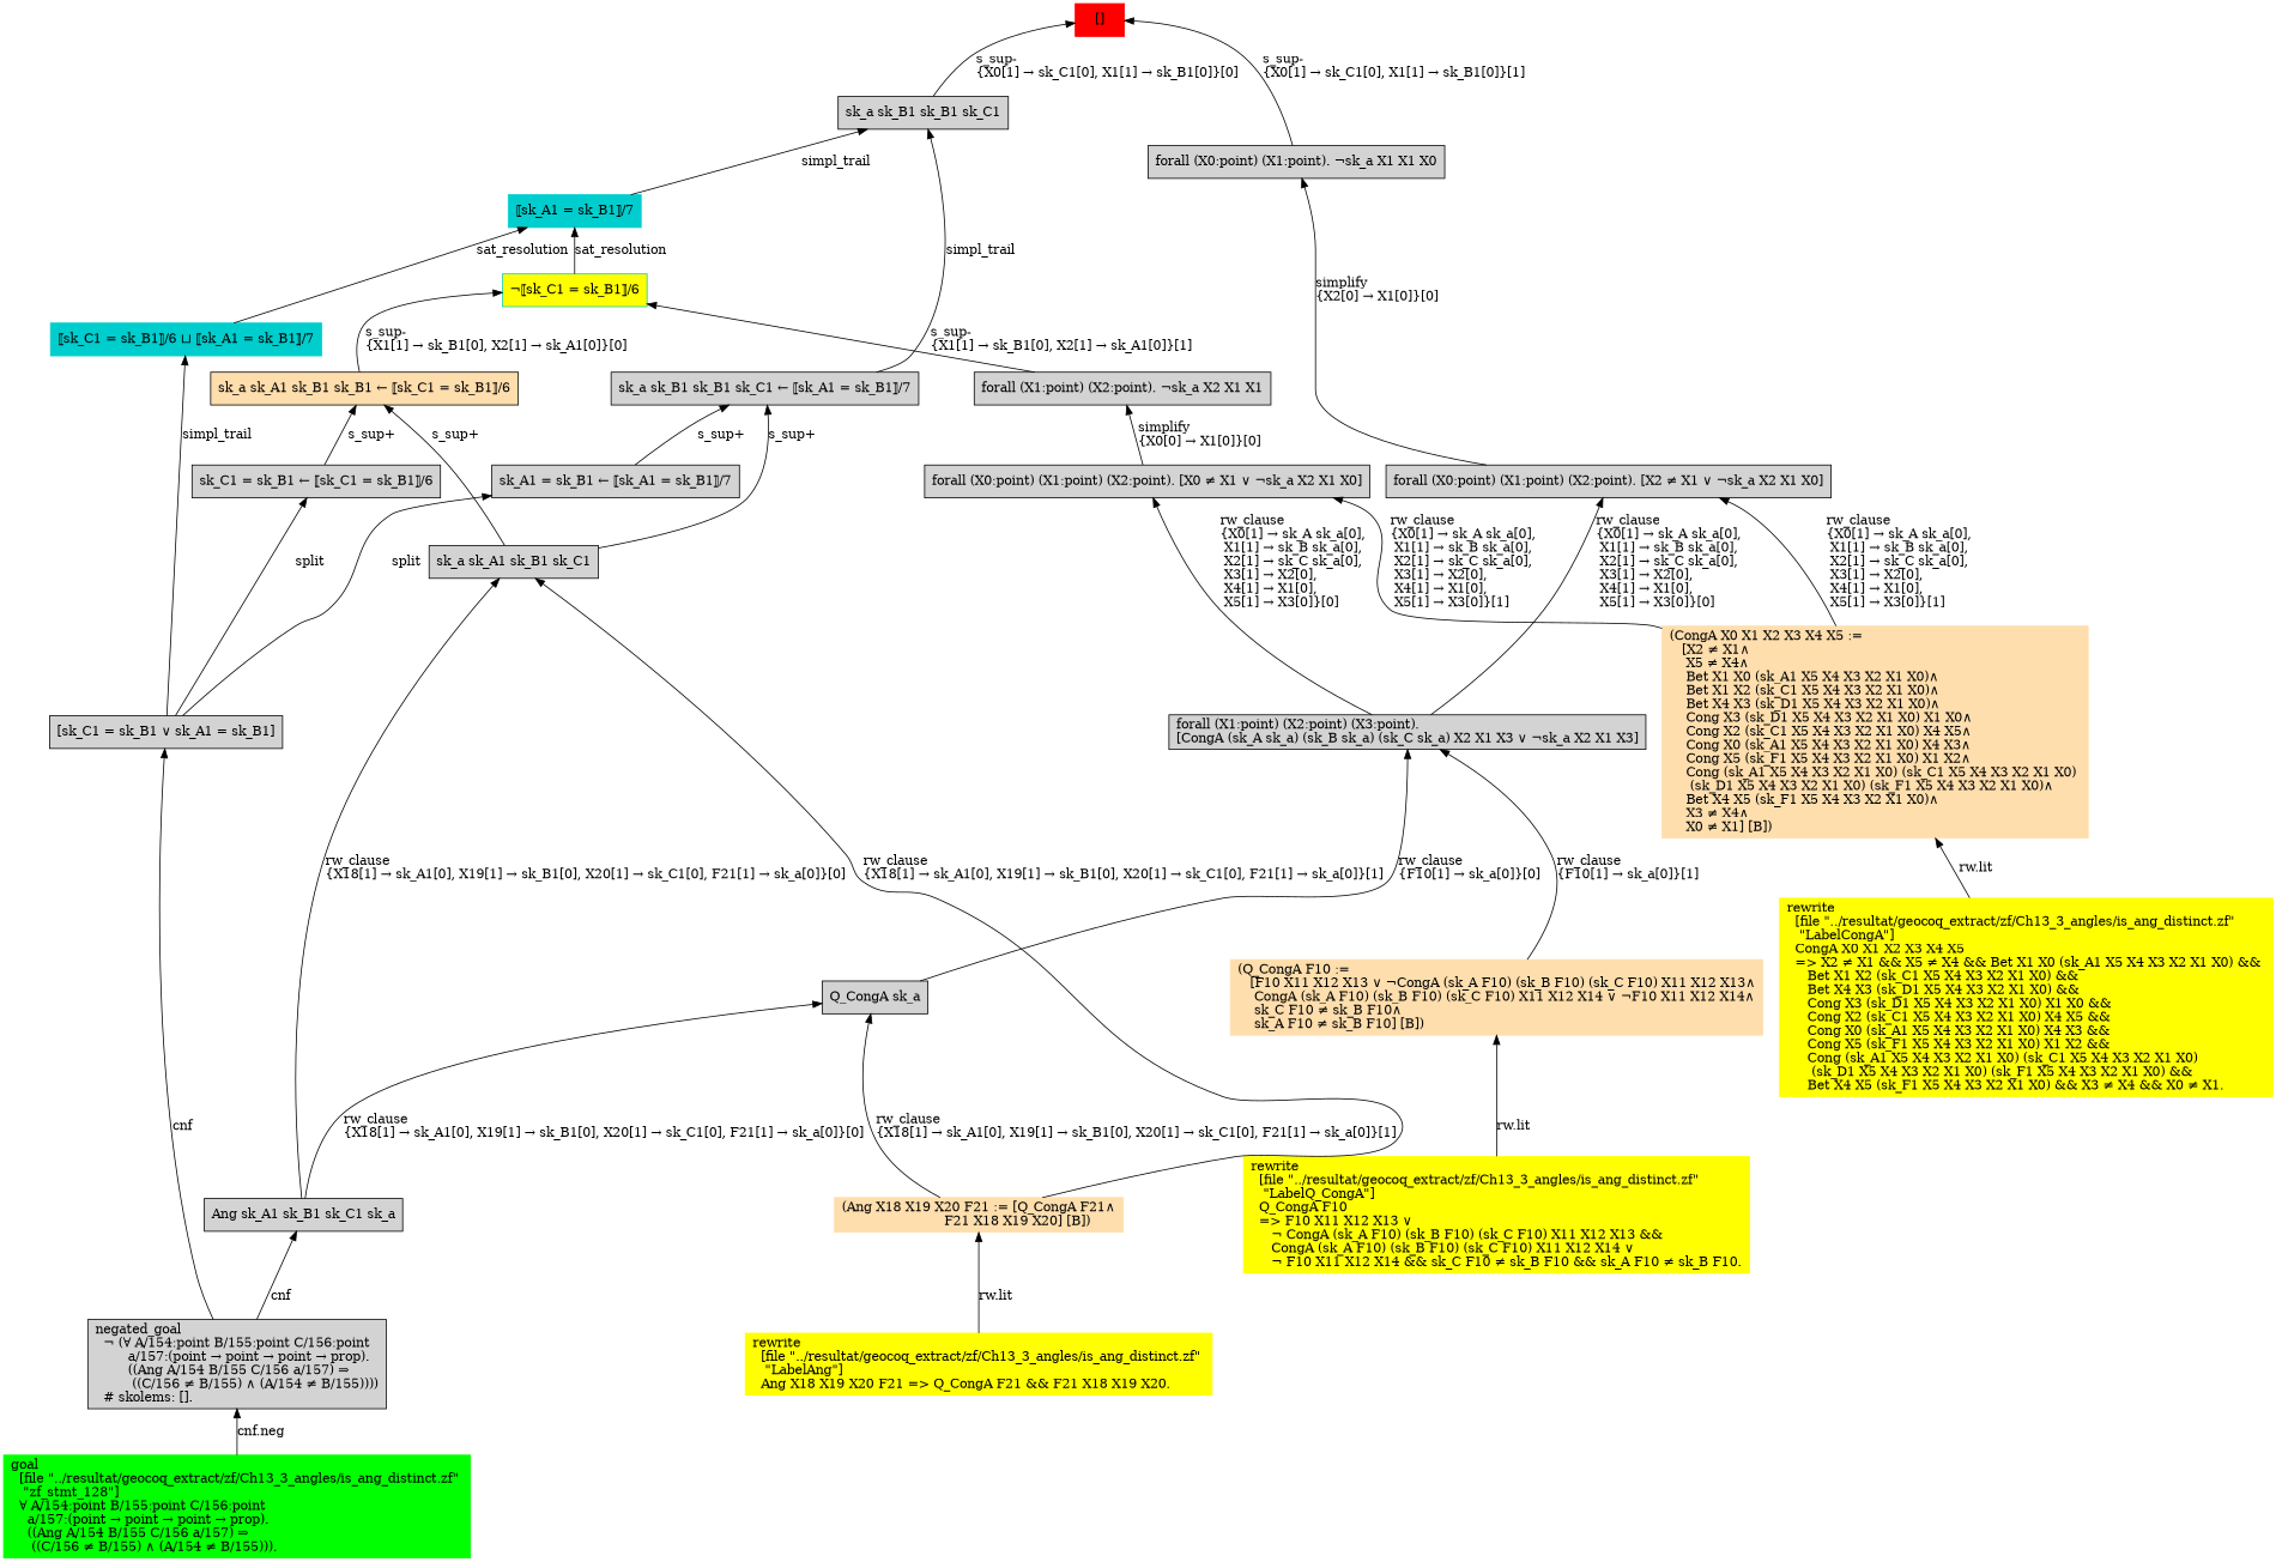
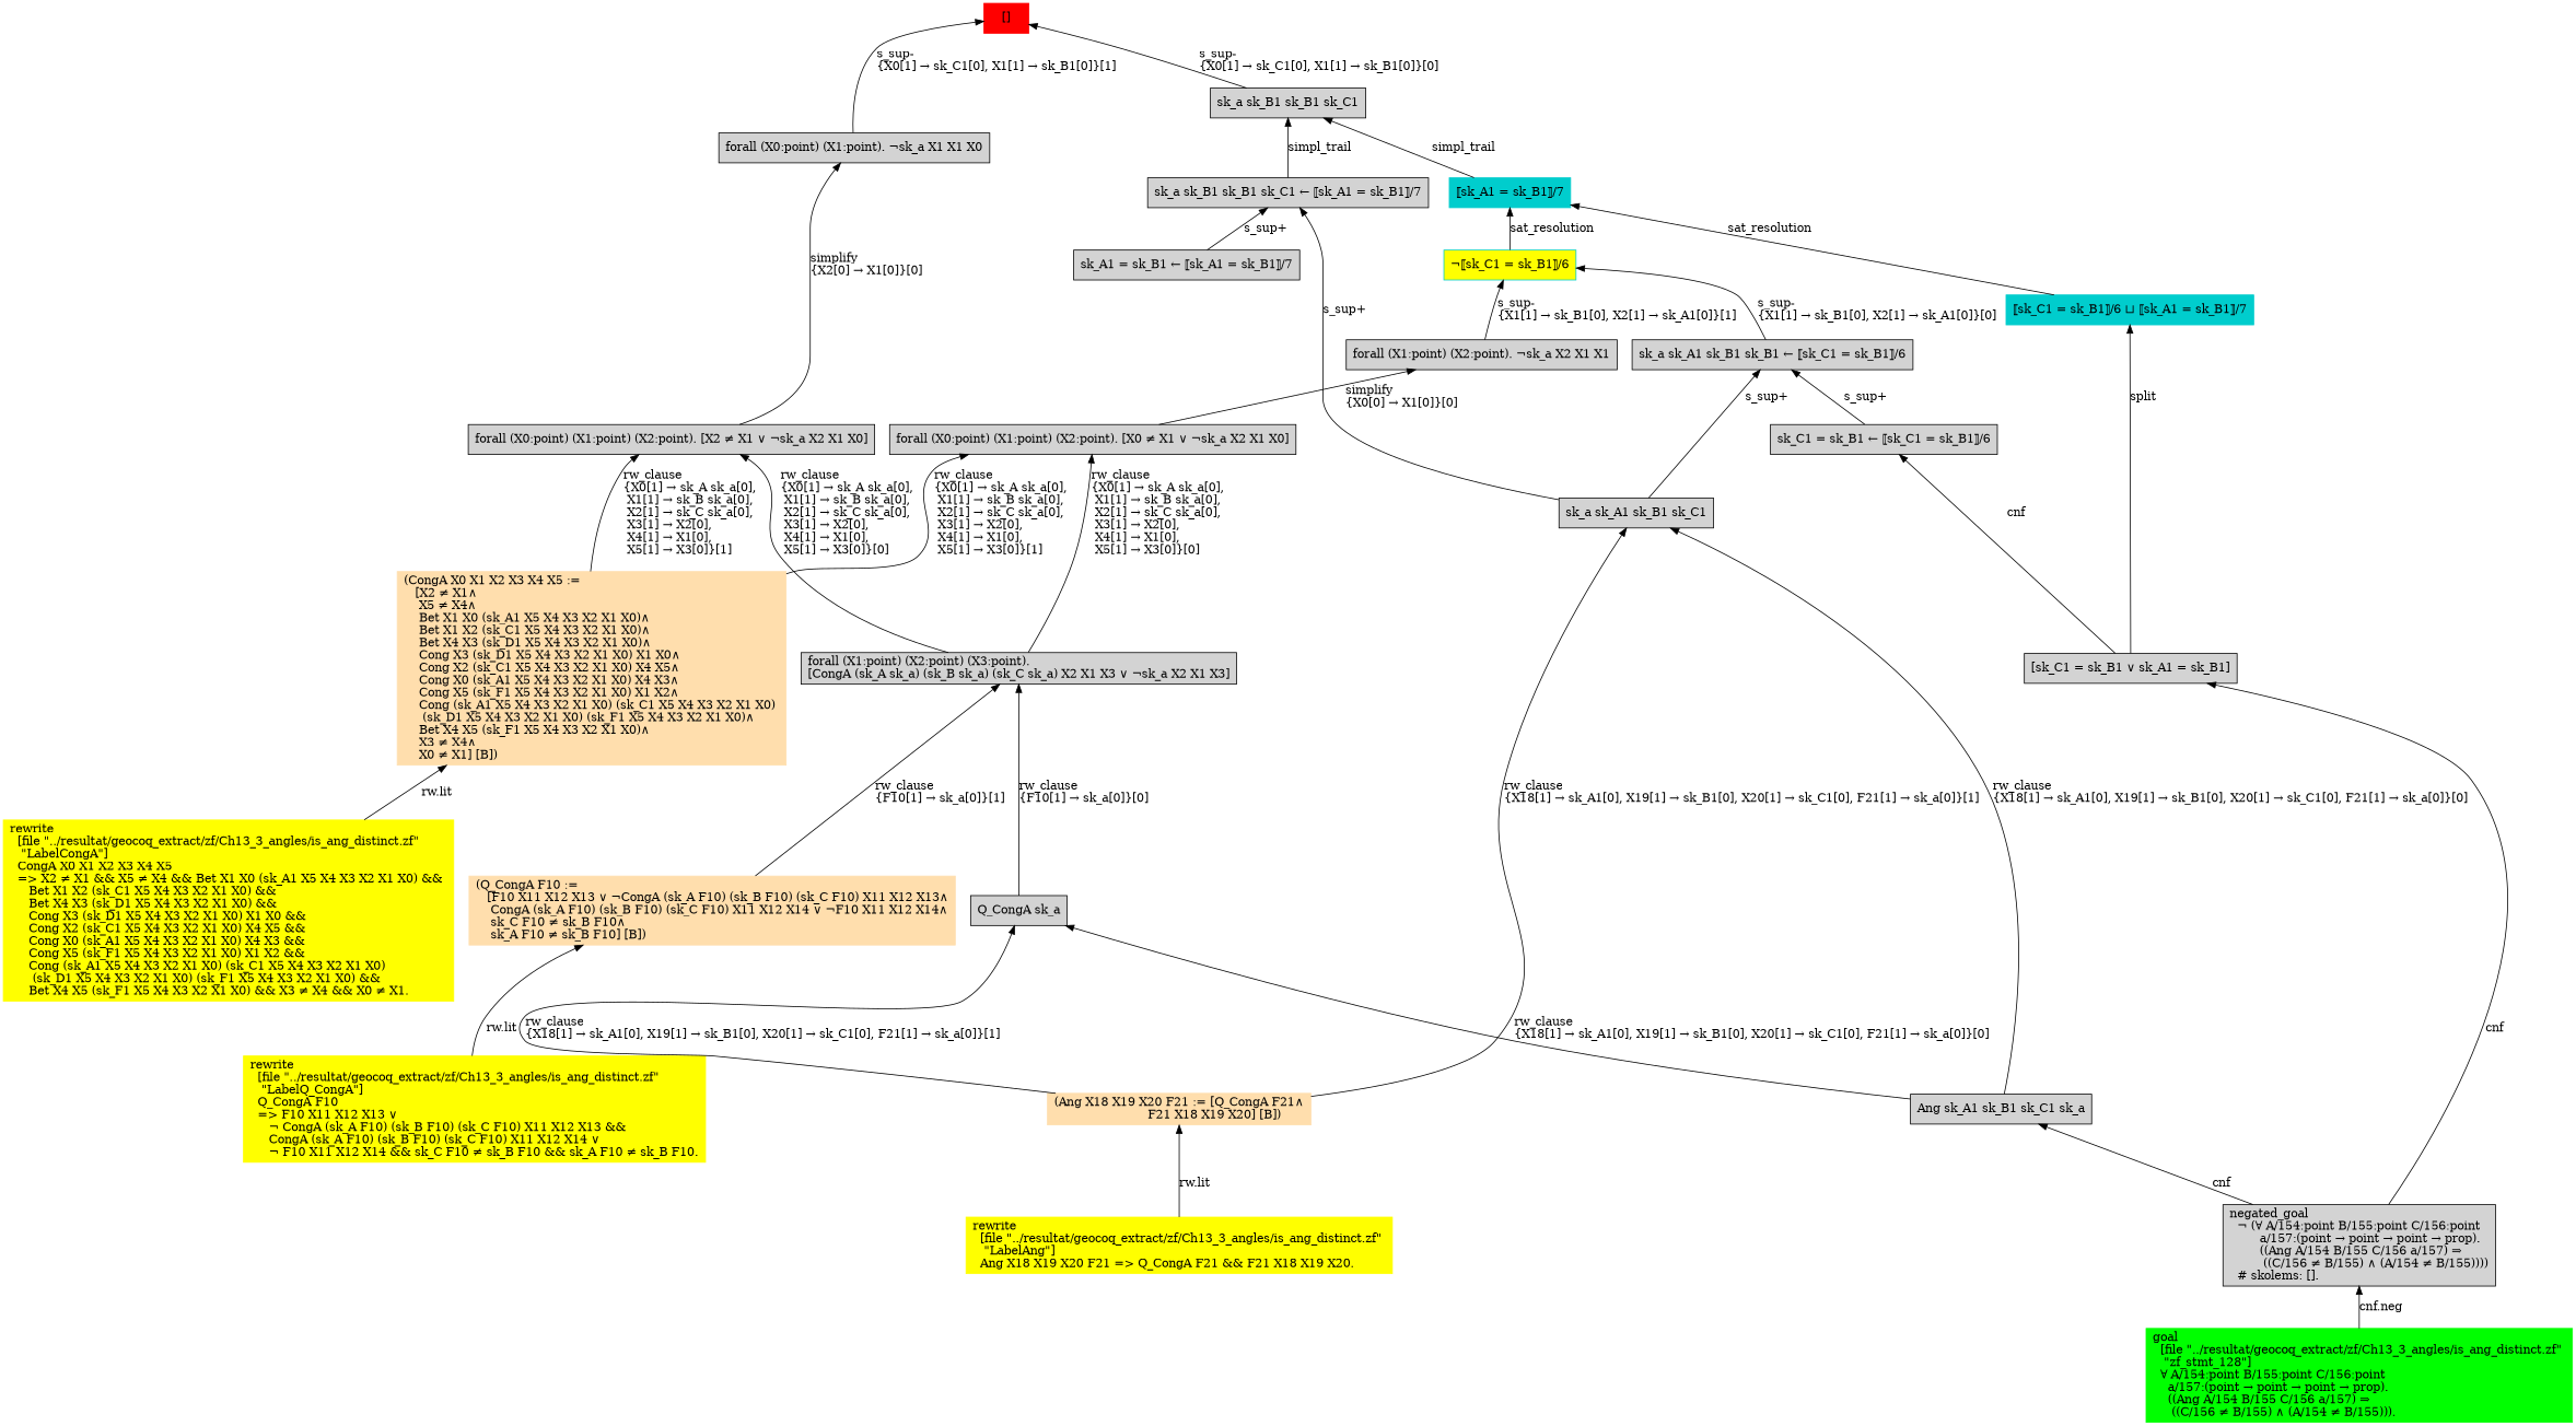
  digraph {
    node [shape=box style=filled]
    edge [dir=back]
    n1 [color=red label="[]"]
    n2 [label="forall (X0:point) (X1:point). ¬sk_a X1 X1 X0\l"]
    n3 [label="sk_a sk_B1 sk_B1 sk_C1\l"]
    n4 [label="forall (X0:point) (X1:point) (X2:point). [X2 ≠ X1 ∨ ¬sk_a X2 X1 X0]\l"]
    n5 [color=cyan3 label="⟦sk_A1 = sk_B1⟧/7\l"]
    n6 [label="sk_a sk_B1 sk_B1 sk_C1 ← ⟦sk_A1 = sk_B1⟧/7\l"]
    n7 [color=navajowhite label="(CongA X0 X1 X2 X3 X4 X5 :=\l   [X2 ≠ X1∧\l    X5 ≠ X4∧\l    Bet X1 X0 (sk_A1 X5 X4 X3 X2 X1 X0)∧\l    Bet X1 X2 (sk_C1 X5 X4 X3 X2 X1 X0)∧\l    Bet X4 X3 (sk_D1 X5 X4 X3 X2 X1 X0)∧\l    Cong X3 (sk_D1 X5 X4 X3 X2 X1 X0) X1 X0∧\l    Cong X2 (sk_C1 X5 X4 X3 X2 X1 X0) X4 X5∧\l    Cong X0 (sk_A1 X5 X4 X3 X2 X1 X0) X4 X3∧\l    Cong X5 (sk_F1 X5 X4 X3 X2 X1 X0) X1 X2∧\l    Cong (sk_A1 X5 X4 X3 X2 X1 X0) (sk_C1 X5 X4 X3 X2 X1 X0) \l     (sk_D1 X5 X4 X3 X2 X1 X0) (sk_F1 X5 X4 X3 X2 X1 X0)∧\l    Bet X4 X5 (sk_F1 X5 X4 X3 X2 X1 X0)∧\l    X3 ≠ X4∧\l    X0 ≠ X1] [B])\l"]
    n8 [label="forall (X1:point) (X2:point) (X3:point).\l[CongA (sk_A sk_a) (sk_B sk_a) (sk_C sk_a) X2 X1 X3 ∨ ¬sk_a X2 X1 X3]\l"]
    n9 [color=yellow label="rewrite\l  [file \"../resultat/geocoq_extract/zf/Ch13_3_angles/is_ang_distinct.zf\" \l   \"LabelCongA\"]\l  CongA X0 X1 X2 X3 X4 X5\l  =\> X2 ≠ X1 && X5 ≠ X4 && Bet X1 X0 (sk_A1 X5 X4 X3 X2 X1 X0) && \l     Bet X1 X2 (sk_C1 X5 X4 X3 X2 X1 X0) && \l     Bet X4 X3 (sk_D1 X5 X4 X3 X2 X1 X0) && \l     Cong X3 (sk_D1 X5 X4 X3 X2 X1 X0) X1 X0 && \l     Cong X2 (sk_C1 X5 X4 X3 X2 X1 X0) X4 X5 && \l     Cong X0 (sk_A1 X5 X4 X3 X2 X1 X0) X4 X3 && \l     Cong X5 (sk_F1 X5 X4 X3 X2 X1 X0) X1 X2 && \l     Cong (sk_A1 X5 X4 X3 X2 X1 X0) (sk_C1 X5 X4 X3 X2 X1 X0) \l      (sk_D1 X5 X4 X3 X2 X1 X0) (sk_F1 X5 X4 X3 X2 X1 X0) && \l     Bet X4 X5 (sk_F1 X5 X4 X3 X2 X1 X0) && X3 ≠ X4 && X0 ≠ X1.\l"]
    n10 [color=navajowhite label="(Q_CongA F10 :=\l   [F10 X11 X12 X13 ∨ ¬CongA (sk_A F10) (sk_B F10) (sk_C F10) X11 X12 X13∧\l    CongA (sk_A F10) (sk_B F10) (sk_C F10) X11 X12 X14 ∨ ¬F10 X11 X12 X14∧\l    sk_C F10 ≠ sk_B F10∧\l    sk_A F10 ≠ sk_B F10] [B])\l"]
    n11 [label="Q_CongA sk_a\l"]
    n12 [color=yellow label="rewrite\l  [file \"../resultat/geocoq_extract/zf/Ch13_3_angles/is_ang_distinct.zf\" \l   \"LabelQ_CongA\"]\l  Q_CongA F10\l  =\> F10 X11 X12 X13 ∨ \l     ¬ CongA (sk_A F10) (sk_B F10) (sk_C F10) X11 X12 X13 && \l     CongA (sk_A F10) (sk_B F10) (sk_C F10) X11 X12 X14 ∨ \l     ¬ F10 X11 X12 X14 && sk_C F10 ≠ sk_B F10 && sk_A F10 ≠ sk_B F10.\l"]
    n13 [color=navajowhite label="(Ang X18 X19 X20 F21 := [Q_CongA F21∧\l                         F21 X18 X19 X20] [B])\l"]
    n14 [label="Ang sk_A1 sk_B1 sk_C1 sk_a\l"]
    n15 [color=yellow label="rewrite\l  [file \"../resultat/geocoq_extract/zf/Ch13_3_angles/is_ang_distinct.zf\" \l   \"LabelAng\"]\l  Ang X18 X19 X20 F21 =\> Q_CongA F21 && F21 X18 X19 X20.\l"]
    n16 [label="negated_goal\l  ¬ (∀ A/154:point B/155:point C/156:point \l        a/157:(point → point → point → prop).\l        ((Ang A/154 B/155 C/156 a/157) ⇒\l         ((C/156 ≠ B/155) ∧ (A/154 ≠ B/155))))\l  # skolems: [].\l"]
    n17 [color=green label="goal\l  [file \"../resultat/geocoq_extract/zf/Ch13_3_angles/is_ang_distinct.zf\" \l   \"zf_stmt_128\"]\l  ∀ A/154:point B/155:point C/156:point \l    a/157:(point → point → point → prop).\l    ((Ang A/154 B/155 C/156 a/157) ⇒\l     ((C/156 ≠ B/155) ∧ (A/154 ≠ B/155))).\l"]
    n18 [color=cyan3 fillcolor=yellow label="¬⟦sk_C1 = sk_B1⟧/6\l"]
    n19 [color=cyan3 label="⟦sk_C1 = sk_B1⟧/6 ⊔ ⟦sk_A1 = sk_B1⟧/7\l"]
    n20 [label="sk_a sk_A1 sk_B1 sk_C1\l"]
    n21 [label="sk_A1 = sk_B1 ← ⟦sk_A1 = sk_B1⟧/7\l"]
    n22 [label="forall (X1:point) (X2:point). ¬sk_a X2 X1 X1\l"]
-   n23 [label="sk_a sk_A1 sk_B1 sk_B1 ← ⟦sk_C1 = sk_B1⟧/6\l" fillcolor=navajowhite]
+   n23 [label="sk_a sk_A1 sk_B1 sk_B1 ← ⟦sk_C1 = sk_B1⟧/6\l"]
    n24 [label="[sk_C1 = sk_B1 ∨ sk_A1 = sk_B1]\l"]
    n25 [label="forall (X0:point) (X1:point) (X2:point). [X0 ≠ X1 ∨ ¬sk_a X2 X1 X0]\l"]
    n26 [label="sk_C1 = sk_B1 ← ⟦sk_C1 = sk_B1⟧/6\l"]
    n1 -> n2 [label="s_sup-\l\{X0[1] → sk_C1[0], X1[1] → sk_B1[0]\}[1]\l"]
    n1 -> n3 [label="s_sup-\l\{X0[1] → sk_C1[0], X1[1] → sk_B1[0]\}[0]\l"]
    n2 -> n4 [label="simplify\l\{X2[0] → X1[0]\}[0]\l"]
    n3 -> n5 [label=simpl_trail]
    n3 -> n6 [label=simpl_trail]
    n4 -> n7 [label="rw_clause\l\{X0[1] → sk_A sk_a[0], \l X1[1] → sk_B sk_a[0], \l X2[1] → sk_C sk_a[0], \l X3[1] → X2[0], \l X4[1] → X1[0], \l X5[1] → X3[0]\}[1]\l"]
    n4 -> n8 [label="rw_clause\l\{X0[1] → sk_A sk_a[0], \l X1[1] → sk_B sk_a[0], \l X2[1] → sk_C sk_a[0], \l X3[1] → X2[0], \l X4[1] → X1[0], \l X5[1] → X3[0]\}[0]\l"]
    n5 -> n18 [label=sat_resolution]
    n5 -> n19 [label=sat_resolution]
    n6 -> n20 [label="s_sup+\l"]
    n6 -> n21 [label="s_sup+\l"]
    n7 -> n9 [label="rw.lit"]
    n8 -> n10 [label="rw_clause\l\{F10[1] → sk_a[0]\}[1]\l"]
    n8 -> n11 [label="rw_clause\l\{F10[1] → sk_a[0]\}[0]\l"]
    n10 -> n12 [label="rw.lit"]
    n11 -> n13 [label="rw_clause\l\{X18[1] → sk_A1[0], X19[1] → sk_B1[0], X20[1] → sk_C1[0], F21[1] → sk_a[0]\}[1]\l"]
    n11 -> n14 [label="rw_clause\l\{X18[1] → sk_A1[0], X19[1] → sk_B1[0], X20[1] → sk_C1[0], F21[1] → sk_a[0]\}[0]\l"]
    n13 -> n15 [label="rw.lit"]
    n14 -> n16 [label=cnf]
    n16 -> n17 [label="cnf.neg"]
    n18 -> n22 [label="s_sup-\l\{X1[1] → sk_B1[0], X2[1] → sk_A1[0]\}[1]\l"]
    n18 -> n23 [label="s_sup-\l\{X1[1] → sk_B1[0], X2[1] → sk_A1[0]\}[0]\l"]
-   n19 -> n24 [label=simpl_trail]
+   n19 -> n24 [label=split]
    n20 -> n13 [label="rw_clause\l\{X18[1] → sk_A1[0], X19[1] → sk_B1[0], X20[1] → sk_C1[0], F21[1] → sk_a[0]\}[1]\l"]
    n20 -> n14 [label="rw_clause\l\{X18[1] → sk_A1[0], X19[1] → sk_B1[0], X20[1] → sk_C1[0], F21[1] → sk_a[0]\}[0]\l"]
-   n21 -> n24 [label=split]
    n22 -> n25 [label="simplify\l\{X0[0] → X1[0]\}[0]\l"]
    n23 -> n20 [label="s_sup+\l"]
    n23 -> n26 [label="s_sup+\l"]
    n24 -> n16 [label=cnf]
    n25 -> n7 [label="rw_clause\l\{X0[1] → sk_A sk_a[0], \l X1[1] → sk_B sk_a[0], \l X2[1] → sk_C sk_a[0], \l X3[1] → X2[0], \l X4[1] → X1[0], \l X5[1] → X3[0]\}[1]\l"]
    n25 -> n8 [label="rw_clause\l\{X0[1] → sk_A sk_a[0], \l X1[1] → sk_B sk_a[0], \l X2[1] → sk_C sk_a[0], \l X3[1] → X2[0], \l X4[1] → X1[0], \l X5[1] → X3[0]\}[0]\l"]
-   n26 -> n24 [label=split]
+   n26 -> n24 [label=cnf]
  }
